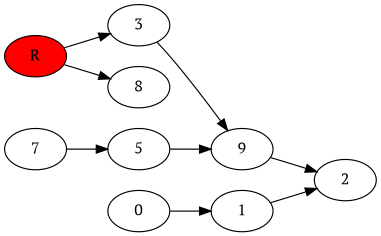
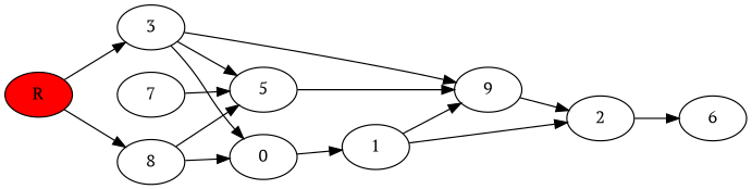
  digraph {
    fontname="PT Serif"
    rankdir=LR
    node [fontname="PT Serif"]
    edge [fontname="PT Serif"]
    1
    2
    9
+   6
    3
    n6 [label=0]
    5
    7
    8
    R [fillcolor="#ff0000" style=filled]
    1 -> 2
+   1 -> 9
+   2 -> 6
    9 -> 2
    3 -> 9
+   3 -> n6
+   3 -> 5
    n6 -> 1
    5 -> 9
    7 -> 5
+   8 -> n6
+   8 -> 5
    R -> 3
    R -> 8
  }
